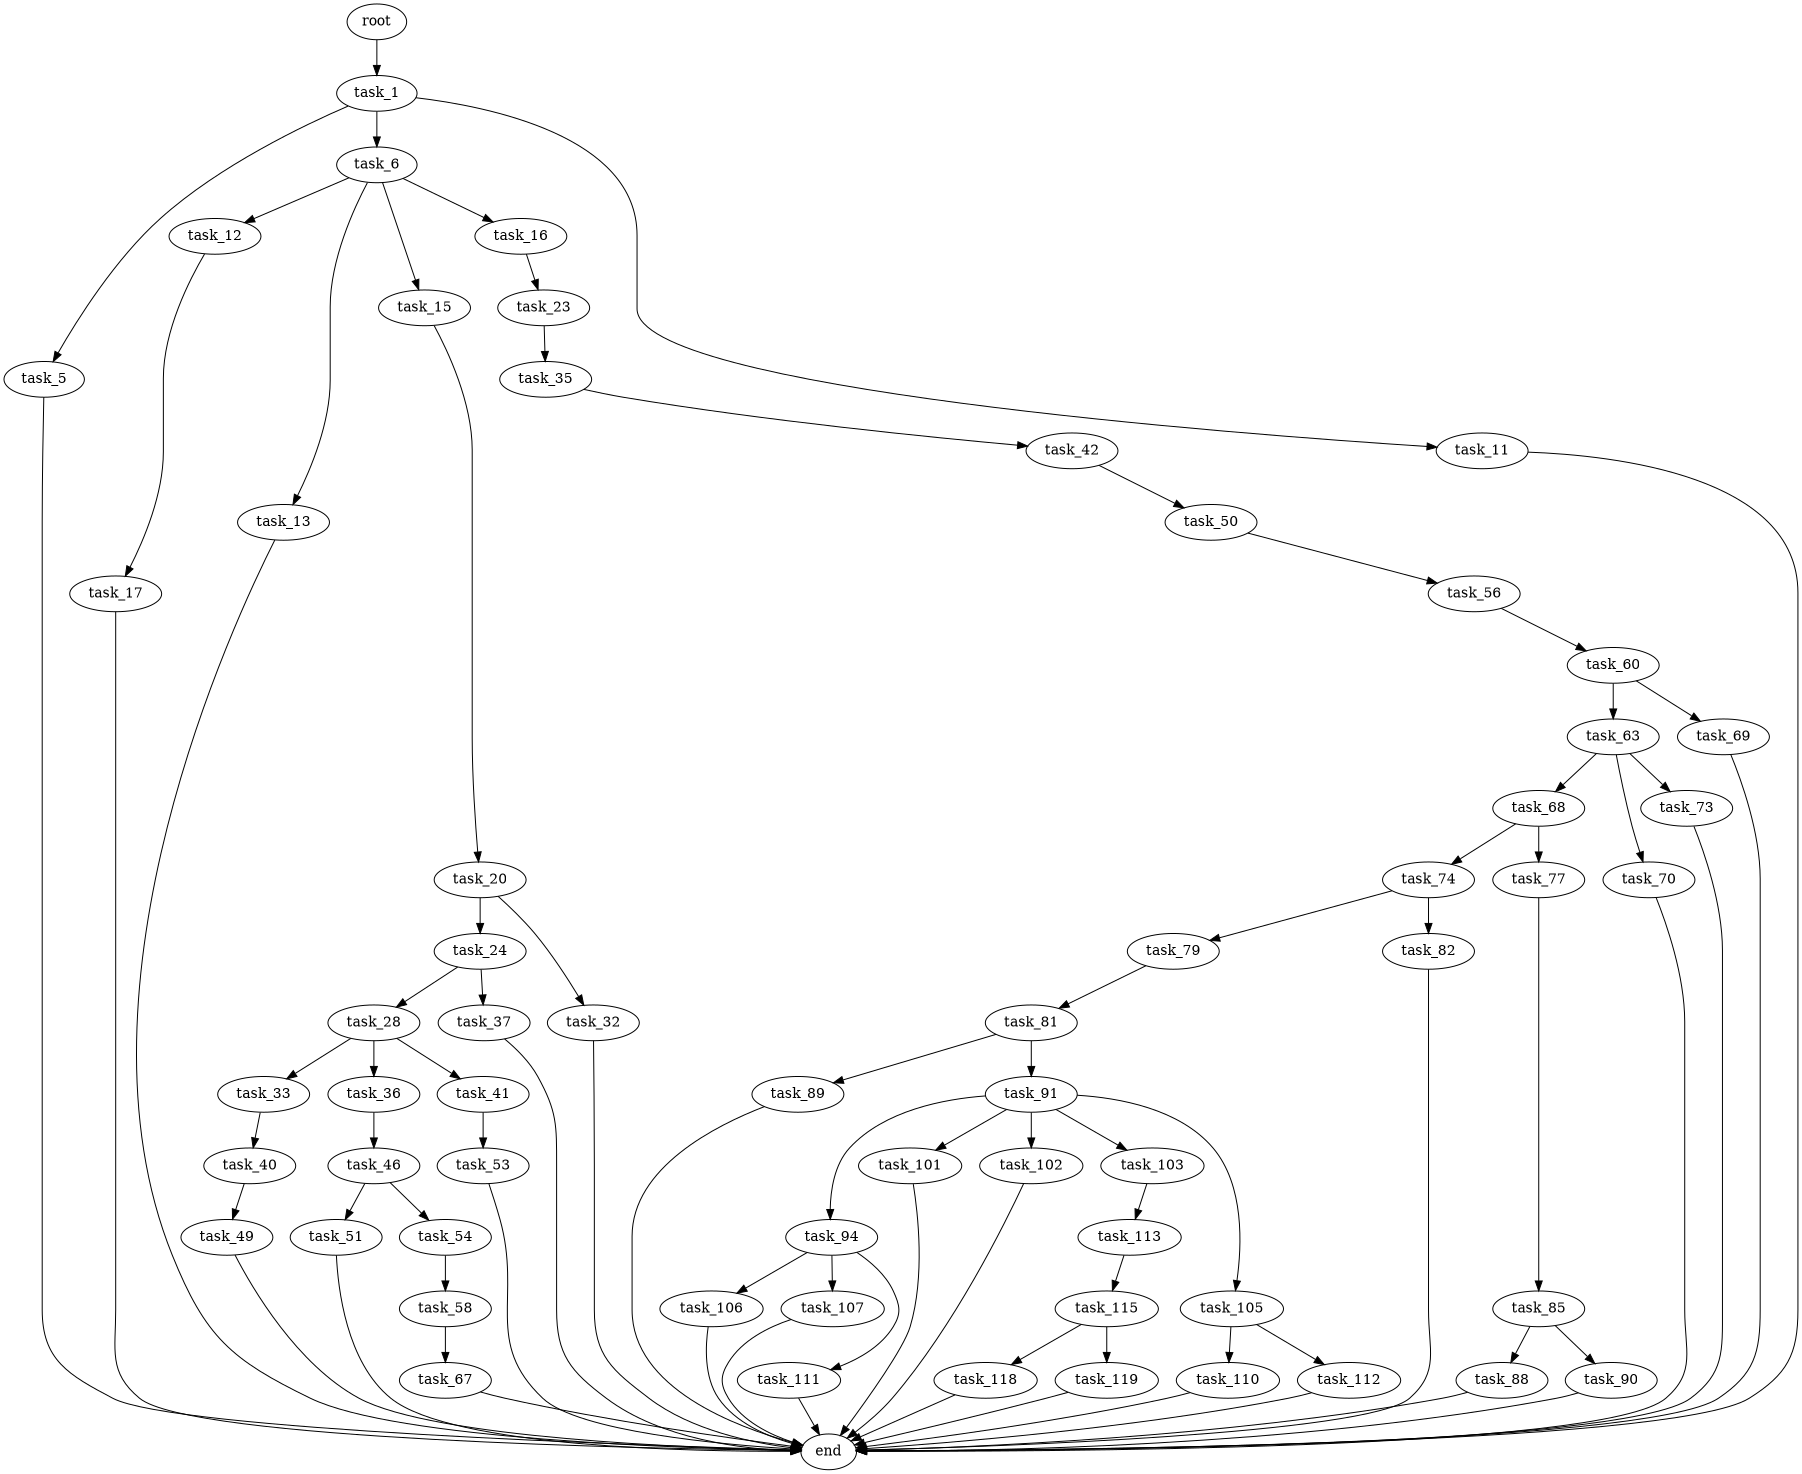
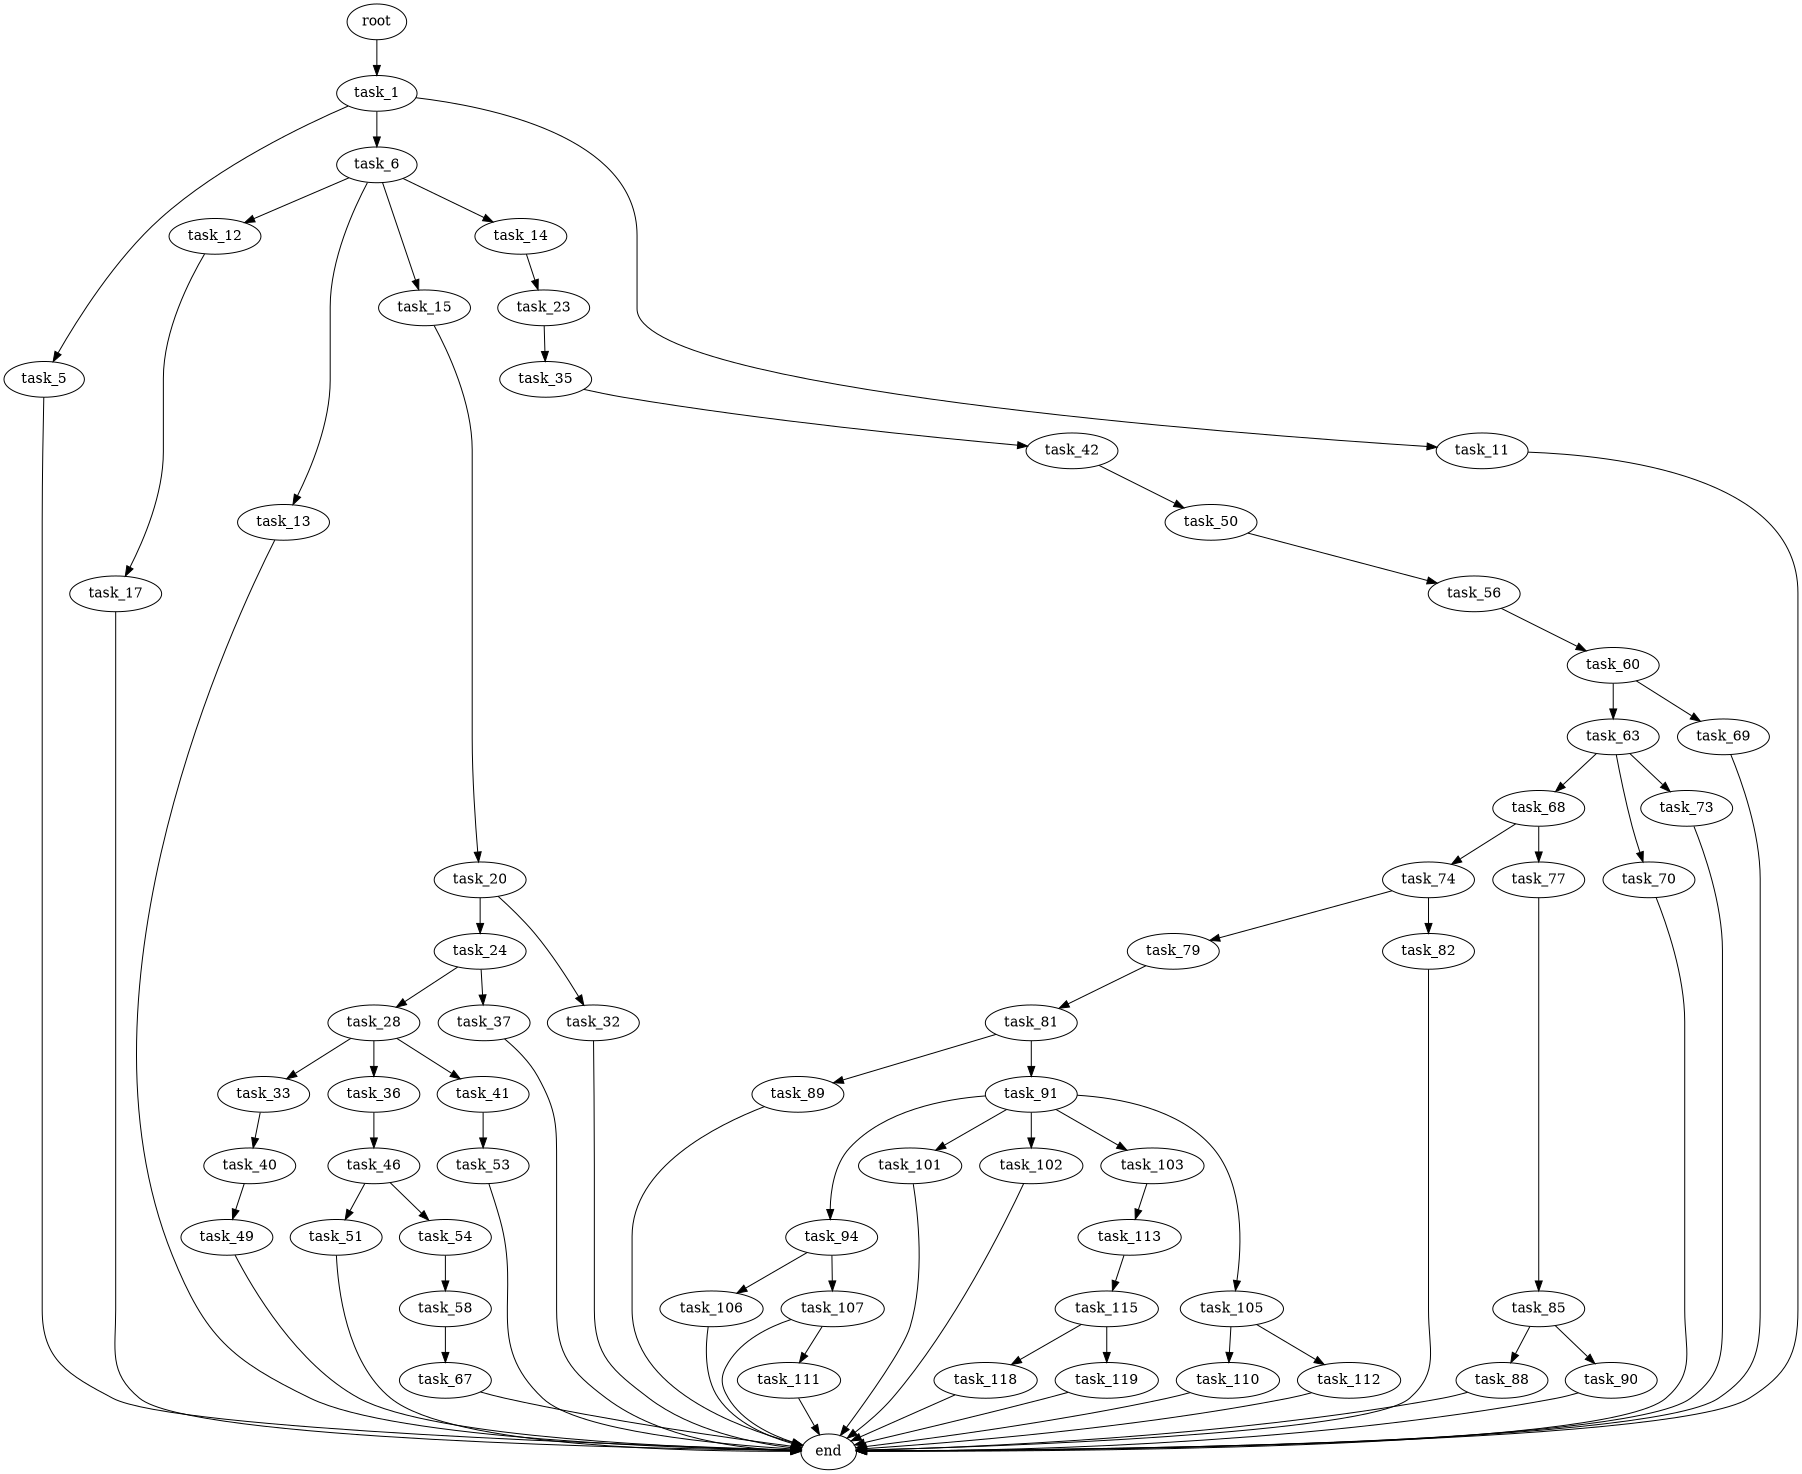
  digraph {
    root
    task_1
    task_5
    task_6
    task_11
    end
    task_12
    task_13
    task_15
-   task_16
+   task_16 [label=task_14]
    task_17
    task_20
    task_23
    task_24
    task_32
    task_35
    task_28
    task_37
    task_42
    task_33
    task_36
    task_41
    task_50
    task_40
    task_46
    task_53
    task_49
    task_51
    task_54
    task_56
    task_58
    task_60
    task_67
    task_63
    task_69
    task_68
    task_70
    task_73
    task_74
    task_77
    task_79
    task_82
    task_85
    task_81
    task_88
    task_90
    task_89
    task_91
    n49 [label=task_94]
    task_101
    task_102
    task_103
    task_105
    task_106
    task_107
    task_111
    task_113
    task_110
    task_112
    task_115
    task_118
    task_119
    root -> task_1
    task_1 -> task_5
    task_1 -> task_6
    task_1 -> task_11
    task_5 -> end
    task_6 -> task_12
    task_6 -> task_13
    task_6 -> task_15
    task_6 -> task_16
    task_11 -> end
    task_12 -> task_17
    task_13 -> end
    task_15 -> task_20
    task_16 -> task_23
    task_17 -> end
    task_20 -> task_24
    task_20 -> task_32
    task_23 -> task_35
    task_24 -> task_28
    task_24 -> task_37
    task_32 -> end
    task_35 -> task_42
    task_28 -> task_33
    task_28 -> task_36
    task_28 -> task_41
    task_37 -> end
    task_42 -> task_50
    task_33 -> task_40
    task_36 -> task_46
    task_41 -> task_53
    task_50 -> task_56
    task_40 -> task_49
    task_46 -> task_51
    task_46 -> task_54
    task_53 -> end
    task_49 -> end
    task_51 -> end
    task_54 -> task_58
    task_56 -> task_60
    task_58 -> task_67
    task_60 -> task_63
    task_60 -> task_69
    task_67 -> end
    task_63 -> task_68
    task_63 -> task_70
    task_63 -> task_73
    task_69 -> end
    task_68 -> task_74
    task_68 -> task_77
    task_70 -> end
    task_73 -> end
    task_74 -> task_79
    task_74 -> task_82
    task_77 -> task_85
    task_79 -> task_81
    task_82 -> end
    task_85 -> task_88
    task_85 -> task_90
    task_81 -> task_89
    task_81 -> task_91
    task_88 -> end
    task_90 -> end
    task_89 -> end
    task_91 -> n49
    task_91 -> task_101
    task_91 -> task_102
    task_91 -> task_103
    task_91 -> task_105
    n49 -> task_106
    n49 -> task_107
-   n49 -> task_111
+   task_107 -> task_111
    task_101 -> end
    task_102 -> end
    task_103 -> task_113
    task_105 -> task_110
    task_105 -> task_112
    task_106 -> end
    task_107 -> end
    task_111 -> end
    task_113 -> task_115
    task_110 -> end
    task_112 -> end
    task_115 -> task_118
    task_115 -> task_119
    task_118 -> end
    task_119 -> end
  }
